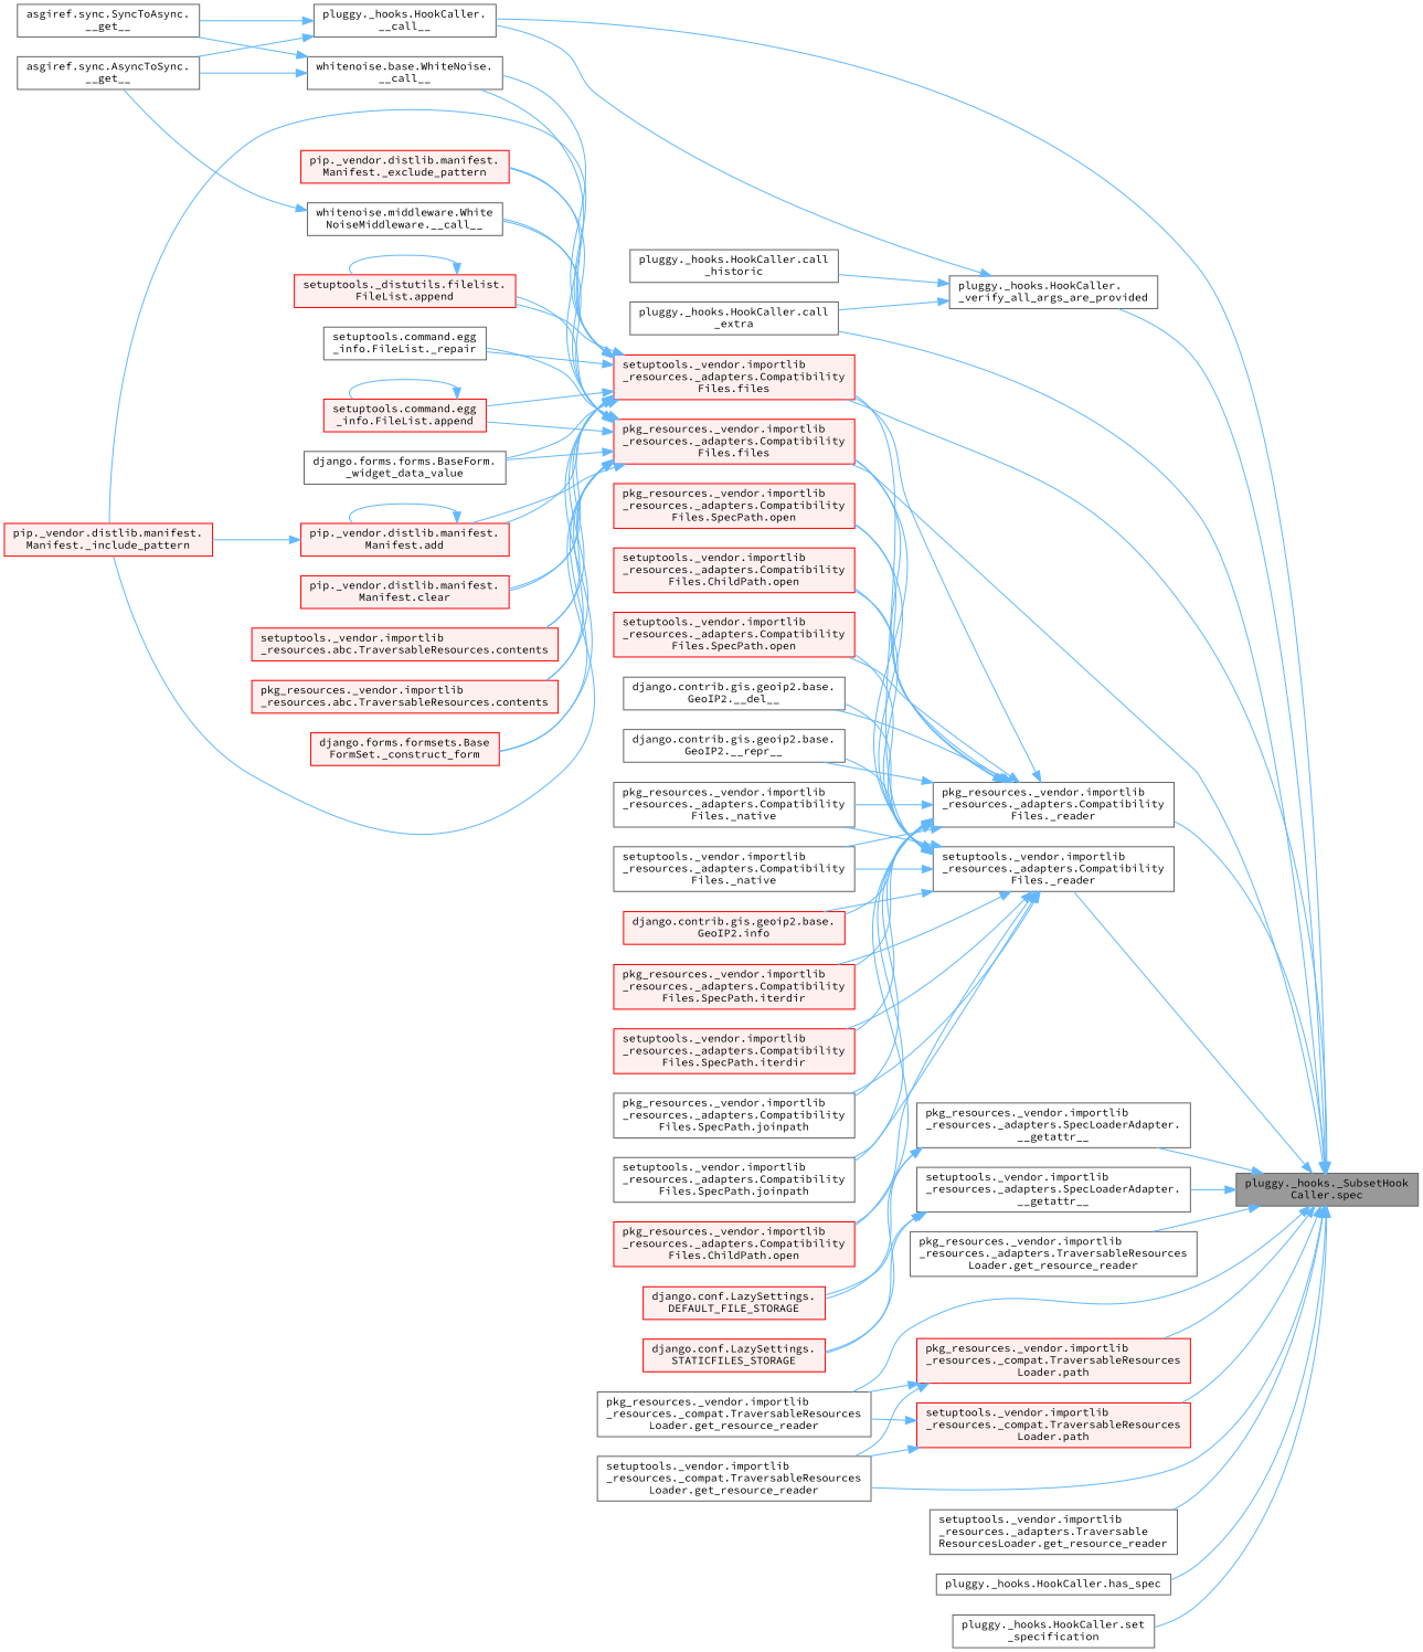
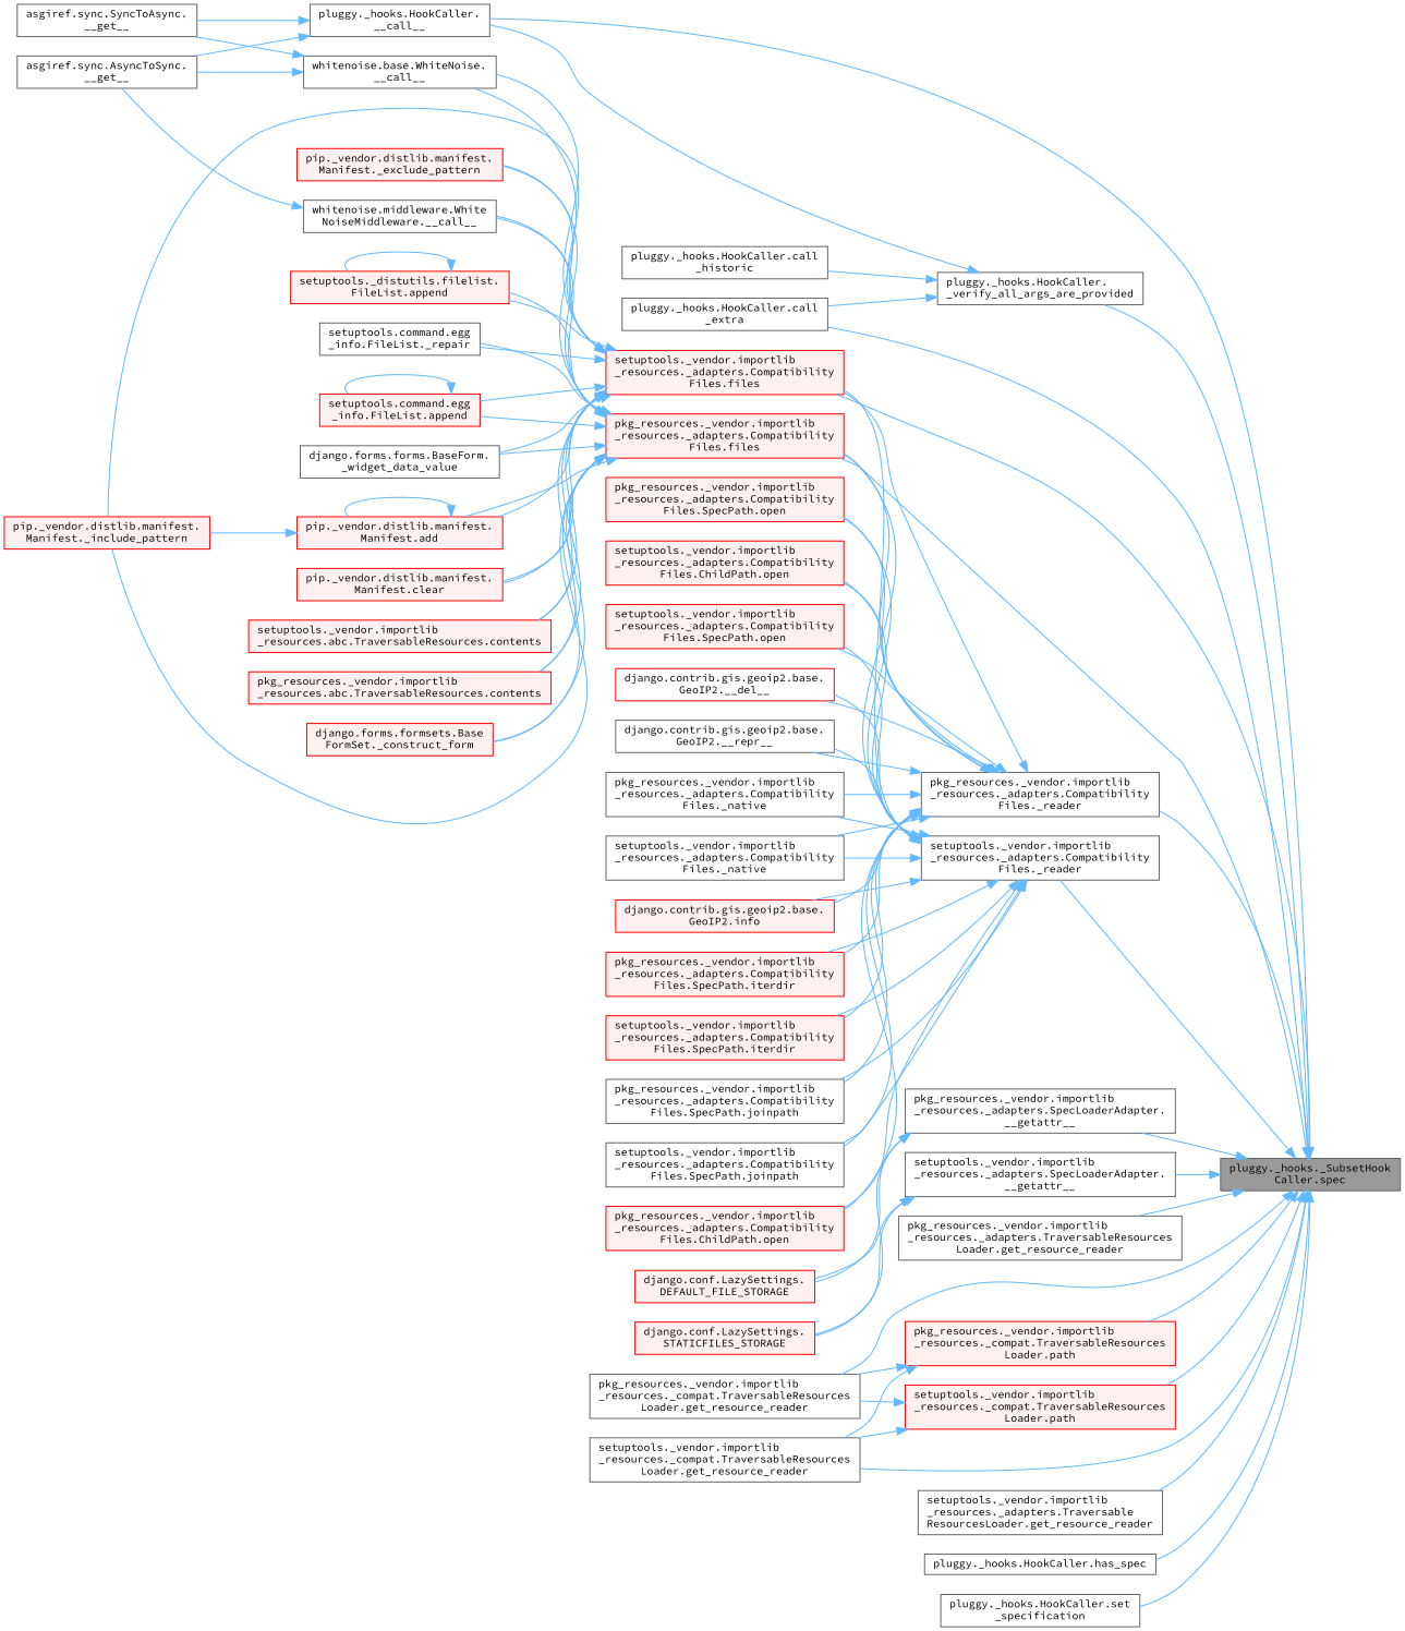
  digraph {
    fontname="Source Code Pro"
    rankdir=RL
    node [color=grey40 fillcolor=white fontname="Source Code Pro" fontsize=10 shape=box style=filled]
    edge [color=steelblue1 dir=back fontname="Source Code Pro" fontsize=10 labelfontname=Helvetica labelfontsize=10 style=solid]
    n1 [color=gray40 fillcolor=grey60 fontcolor=black height=0.2 label="pluggy._hooks._SubsetHook\lCaller.spec" width=0.4]
    n2 [height=0.2 label="pluggy._hooks.HookCaller.\l__call__" width=0.4]
    n3 [height=0.2 label="pkg_resources._vendor.importlib\l_resources._adapters.SpecLoaderAdapter.\l__getattr__" width=0.4]
    n4 [height=0.2 label="setuptools._vendor.importlib\l_resources._adapters.SpecLoaderAdapter.\l__getattr__" width=0.4]
    n5 [height=0.2 label="pkg_resources._vendor.importlib\l_resources._adapters.Compatibility\lFiles._reader" width=0.4]
    n6 [color=red fillcolor="#FFF0F0" height=0.2 label="pkg_resources._vendor.importlib\l_resources._adapters.Compatibility\lFiles.files" width=0.4]
    n7 [color=red fillcolor="#FFF0F0" height=0.2 label="setuptools._vendor.importlib\l_resources._adapters.Compatibility\lFiles.files" width=0.4]
    n8 [height=0.2 label="setuptools._vendor.importlib\l_resources._adapters.Compatibility\lFiles._reader" width=0.4]
    n9 [height=0.2 label="pluggy._hooks.HookCaller.\l_verify_all_args_are_provided" width=0.4]
    n10 [height=0.2 label="pluggy._hooks.HookCaller.call\l_extra" width=0.4]
    n11 [height=0.2 label="pkg_resources._vendor.importlib\l_resources._adapters.TraversableResources\lLoader.get_resource_reader" width=0.4]
    n12 [height=0.2 label="pkg_resources._vendor.importlib\l_resources._compat.TraversableResources\lLoader.get_resource_reader" width=0.4]
    n13 [height=0.2 label="setuptools._vendor.importlib\l_resources._adapters.Traversable\lResourcesLoader.get_resource_reader" width=0.4]
    n14 [height=0.2 label="setuptools._vendor.importlib\l_resources._compat.TraversableResources\lLoader.get_resource_reader" width=0.4]
    n15 [height=0.2 label="pluggy._hooks.HookCaller.has_spec" width=0.4]
    n16 [color=red fillcolor="#FFF0F0" height=0.2 label="pkg_resources._vendor.importlib\l_resources._compat.TraversableResources\lLoader.path" width=0.4]
    n17 [color=red fillcolor="#FFF0F0" height=0.2 label="setuptools._vendor.importlib\l_resources._compat.TraversableResources\lLoader.path" width=0.4]
    n18 [height=0.2 label="pluggy._hooks.HookCaller.set\l_specification" width=0.4]
    n19 [height=0.2 label="asgiref.sync.AsyncToSync.\l__get__" width=0.4]
    n20 [height=0.2 label="asgiref.sync.SyncToAsync.\l__get__" width=0.4]
    n21 [color=red fillcolor="#FFF0F0" height=0.2 label="django.conf.LazySettings.\lDEFAULT_FILE_STORAGE" width=0.4]
    n22 [color=red fillcolor="#FFF0F0" height=0.2 label="django.conf.LazySettings.\lSTATICFILES_STORAGE" width=0.4]
-   n23 [height=0.2 label="django.contrib.gis.geoip2.base.\lGeoIP2.__del__" width=0.4]
+   n23 [color=red height=0.2 label="django.contrib.gis.geoip2.base.\lGeoIP2.__del__" width=0.4]
    n24 [height=0.2 label="django.contrib.gis.geoip2.base.\lGeoIP2.__repr__" width=0.4]
    n25 [height=0.2 label="pkg_resources._vendor.importlib\l_resources._adapters.Compatibility\lFiles._native" width=0.4]
    n26 [height=0.2 label="setuptools._vendor.importlib\l_resources._adapters.Compatibility\lFiles._native" width=0.4]
    n27 [color=red fillcolor="#FFF0F0" height=0.2 label="django.contrib.gis.geoip2.base.\lGeoIP2.info" width=0.4]
    n28 [color=red fillcolor="#FFF0F0" height=0.2 label="pkg_resources._vendor.importlib\l_resources._adapters.Compatibility\lFiles.SpecPath.iterdir" width=0.4]
    n29 [color=red fillcolor="#FFF0F0" height=0.2 label="setuptools._vendor.importlib\l_resources._adapters.Compatibility\lFiles.SpecPath.iterdir" width=0.4]
    n30 [height=0.2 label="pkg_resources._vendor.importlib\l_resources._adapters.Compatibility\lFiles.SpecPath.joinpath" width=0.4]
    n31 [height=0.2 label="setuptools._vendor.importlib\l_resources._adapters.Compatibility\lFiles.SpecPath.joinpath" width=0.4]
    n32 [color=red fillcolor="#FFF0F0" height=0.2 label="pkg_resources._vendor.importlib\l_resources._adapters.Compatibility\lFiles.ChildPath.open" width=0.4]
    n33 [color=red fillcolor="#FFF0F0" height=0.2 label="pkg_resources._vendor.importlib\l_resources._adapters.Compatibility\lFiles.SpecPath.open" width=0.4]
    n34 [color=red fillcolor="#FFF0F0" height=0.2 label="setuptools._vendor.importlib\l_resources._adapters.Compatibility\lFiles.ChildPath.open" width=0.4]
    n35 [color=red fillcolor="#FFF0F0" height=0.2 label="setuptools._vendor.importlib\l_resources._adapters.Compatibility\lFiles.SpecPath.open" width=0.4]
    n36 [height=0.2 label="whitenoise.base.WhiteNoise.\l__call__" width=0.4]
    n37 [height=0.2 label="whitenoise.middleware.White\lNoiseMiddleware.__call__" width=0.4]
    n38 [color=red fillcolor="#FFF0F0" height=0.2 label="django.forms.formsets.Base\lFormSet._construct_form" width=0.4]
    n39 [color=red fillcolor="#FFF0F0" height=0.2 label="pip._vendor.distlib.manifest.\lManifest._exclude_pattern" width=0.4]
    n40 [color=red fillcolor="#FFF0F0" height=0.2 label="pip._vendor.distlib.manifest.\lManifest._include_pattern" width=0.4]
    n41 [height=0.2 label="setuptools.command.egg\l_info.FileList._repair" width=0.4]
    n42 [height=0.2 label="django.forms.forms.BaseForm.\l_widget_data_value" width=0.4]
    n43 [color=red fillcolor="#FFF0F0" height=0.2 label="pip._vendor.distlib.manifest.\lManifest.add" width=0.4]
    n44 [color=red fillcolor="#FFF0F0" height=0.2 label="setuptools._distutils.filelist.\lFileList.append" width=0.4]
    n45 [color=red fillcolor="#FFF0F0" height=0.2 label="setuptools.command.egg\l_info.FileList.append" width=0.4]
    n46 [color=red fillcolor="#FFF0F0" height=0.2 label="pip._vendor.distlib.manifest.\lManifest.clear" width=0.4]
    n47 [color=red fillcolor="#FFF0F0" height=0.2 label="pkg_resources._vendor.importlib\l_resources.abc.TraversableResources.contents" width=0.4]
    n48 [color=red fillcolor="#FFF0F0" height=0.2 label="setuptools._vendor.importlib\l_resources.abc.TraversableResources.contents" width=0.4]
    n49 [height=0.2 label="pluggy._hooks.HookCaller.call\l_historic" width=0.4]
    n1 -> n2
    n1 -> n3
    n1 -> n4
    n1 -> n5
    n1 -> n6
    n1 -> n7
    n1 -> n8
    n1 -> n9
    n1 -> n10
    n1 -> n11
    n1 -> n12
    n1 -> n13
    n1 -> n14
    n1 -> n15
    n1 -> n16
    n1 -> n17
    n1 -> n18
    n2 -> n19
    n2 -> n20
    n3 -> n21
    n3 -> n22
    n4 -> n21
    n4 -> n22
    n5 -> n6
    n5 -> n7
    n5 -> n23
    n5 -> n24
    n5 -> n25
    n5 -> n26
    n5 -> n27
    n5 -> n28
    n5 -> n29
    n5 -> n30
    n5 -> n31
    n5 -> n32
    n5 -> n33
    n5 -> n34
    n5 -> n35
    n6 -> n36
    n6 -> n37
    n6 -> n38
    n6 -> n39
    n6 -> n40
    n6 -> n41
    n6 -> n42
    n6 -> n43
    n6 -> n44
    n6 -> n45
    n6 -> n46
    n6 -> n47
    n6 -> n48
    n7 -> n36
    n7 -> n37
    n7 -> n38
    n7 -> n39
    n7 -> n40
    n7 -> n41
    n7 -> n42
    n7 -> n43
    n7 -> n44
    n7 -> n45
    n7 -> n46
    n7 -> n47
    n7 -> n48
    n8 -> n6
    n8 -> n7
    n8 -> n23
    n8 -> n24
    n8 -> n25
    n8 -> n26
    n8 -> n27
    n8 -> n28
    n8 -> n29
    n8 -> n30
    n8 -> n31
    n8 -> n32
    n8 -> n33
    n8 -> n34
    n8 -> n35
    n9 -> n2
    n9 -> n10
    n9 -> n49
    n16 -> n12
    n16 -> n14
    n17 -> n12
    n17 -> n14
    n36 -> n19
    n36 -> n20
    n37 -> n19
    n43 -> n40
    n43 -> n43
    n44 -> n44
    n45 -> n45
  }
